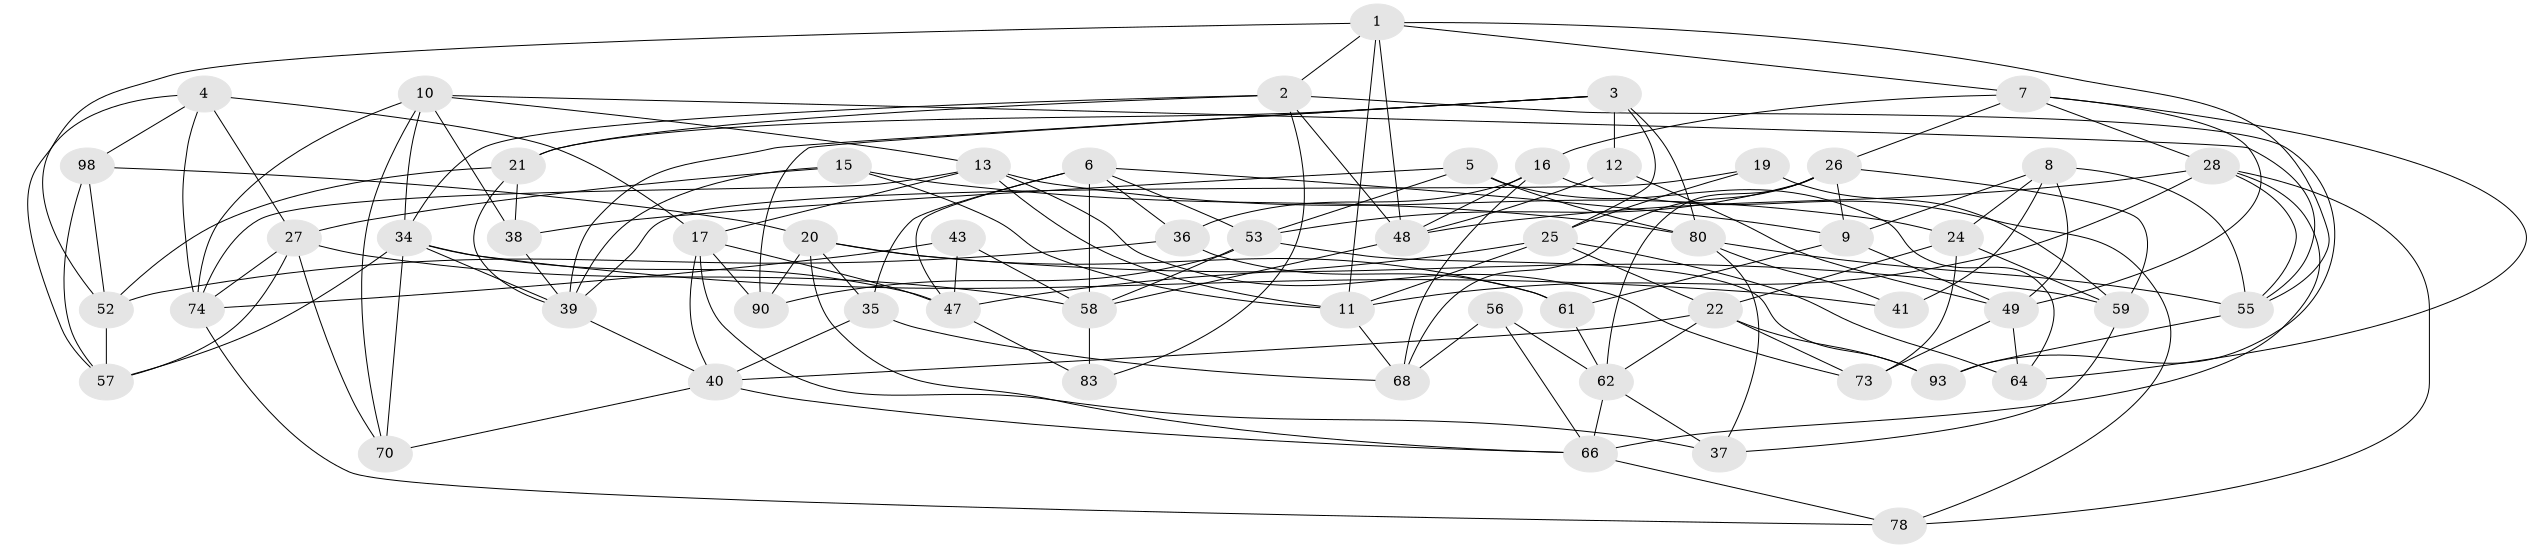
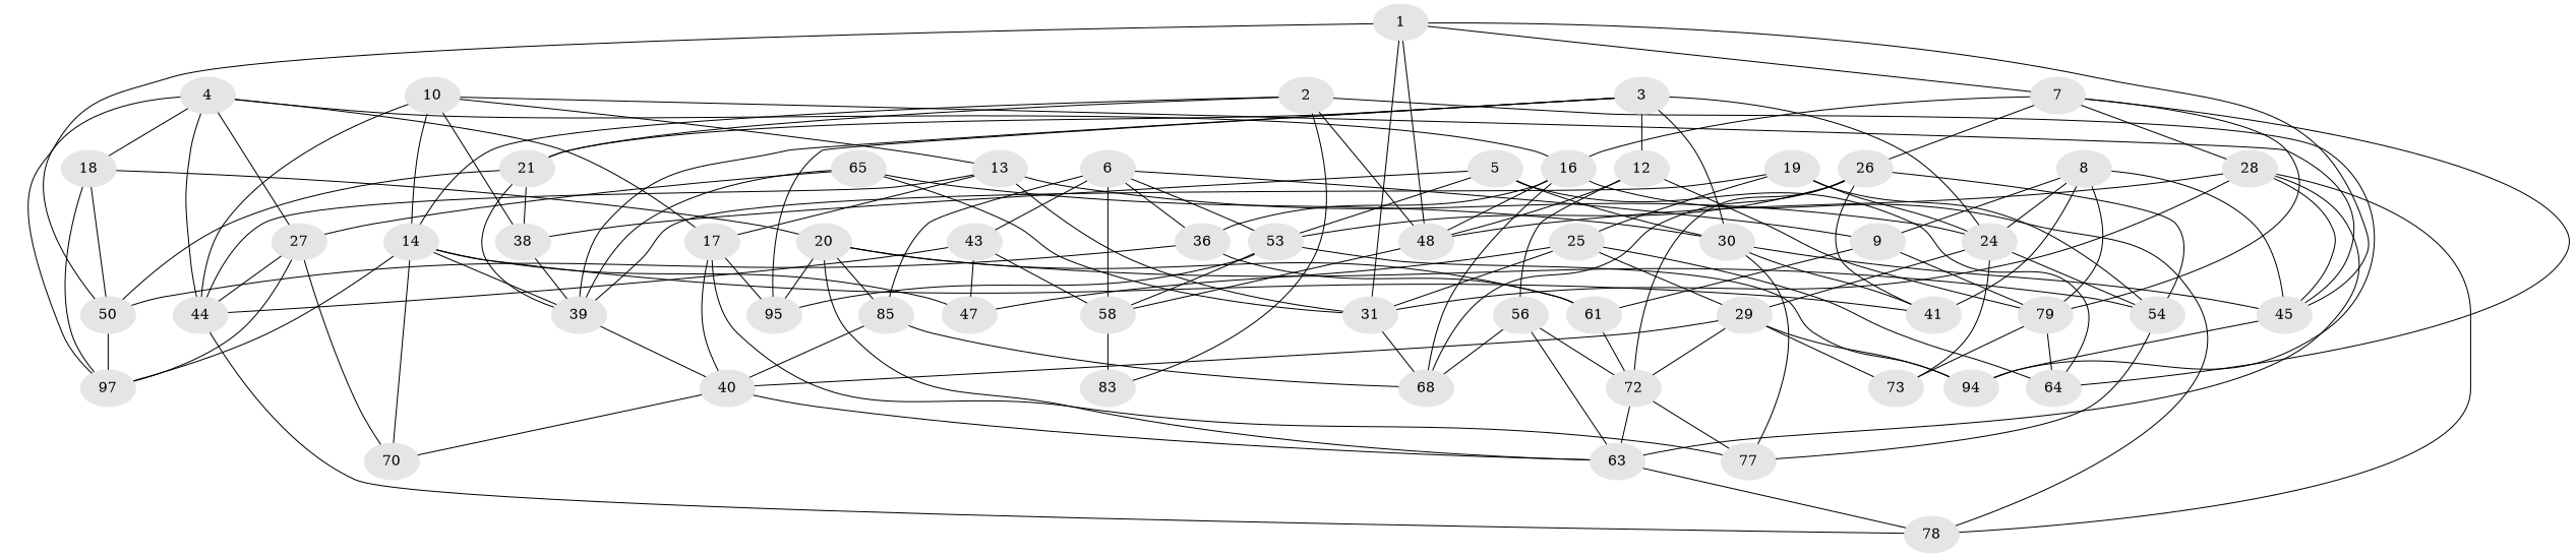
  graph {
    node [color=gray90 style=filled]
    1 [super="+45"]
    2 [super="+87"]
    7 [super="+34"]
-   31 [super="+51" label=11]
+   31 [super="+51"]
    48 [super="+85"]
-   50 [super="+69" label=52]
-   55 [super="+71"]
-   14 [super="+37" label=34]
+   50 [super="+69"]
+   55 [super="+71" label=45]
+   14 [super="+37"]
    21 [super="+33"]
    83
-   93
+   93 [label=94]
    16 [super="+22"]
    64
    26 [super="+42"]
    28 [super="+32"]
-   49 [super="+91"]
+   49 [super="+91" label=79]
    68 [super="+72"]
    58 [super="+92"]
-   57 [super="+89"]
+   57 [super="+89" label=97]
    39 [super="+80"]
    41
    70
    47 [super="+54"]
    38
    3 [super="+11"]
    12
    25 [super="+76"]
-   30 [super="+60" label=80]
-   90
+   30 [super="+60"]
+   90 [label=95]
    56
-   29 [super="+74" label=22]
-   77 [label=37]
+   29 [super="+74"]
+   77
    40 [super="+52"]
    4 [super="+94"]
    17 [super="+79"]
-   18 [label=98]
+   18
    27 [super="+65"]
-   44 [super="+75" label=74]
+   44 [super="+75"]
    36
    78
    20 [super="+46"]
    5
    53 [super="+82"]
    6 [super="+67"]
    9
-   35
+   35 [label=85]
    43
    61
-   59
-   62 [super="+66"]
-   63 [super="+81" label=66]
+   59 [label=54]
+   62 [super="+66" label=72]
+   63 [super="+81"]
    73
    8 [super="+86"]
    24 [super="+84"]
    10 [super="+23"]
    13 [super="+88"]
-   15
+   15 [label=65]
    19
-   1 -- 2
    1 -- 7
    1 -- 31
    1 -- 48
    1 -- 50
    1 -- 55
    2 -- 48
    2 -- 14
    2 -- 21
    2 -- 83
    2 -- 93
    7 -- 16
    7 -- 64
    7 -- 26
    7 -- 28
    7 -- 49
    31 -- 68
    48 -- 58
    50 -- 57 [weight=2]
    55 -- 93
    14 -- 57
    14 -- 39
    14 -- 41
    14 -- 70
    14 -- 47
    21 -- 50
    21 -- 39
    21 -- 38
    16 -- 48
    16 -- 68
    16 -- 36
    16 -- 78
    26 -- 68
-   26 -- 9
+   26 -- 41
    26 -- 53
    26 -- 59
    26 -- 62
    28 -- 31
    28 -- 48
    28 -- 55
    28 -- 78
    28 -- 63
    49 -- 64
    49 -- 73
    58 -- 83
    39 -- 40
-   47 -- 83
    38 -- 39
    3 -- 21
    3 -- 39
    3 -- 12
-   3 -- 25
+   3 -- 24
    3 -- 30
    3 -- 90
    12 -- 48
    12 -- 49
+   12 -- 56
    25 -- 31
    25 -- 64
    25 -- 47
    25 -- 29
    30 -- 55
    30 -- 41
    30 -- 77
    56 -- 68
    56 -- 62
    56 -- 63
    29 -- 93
    29 -- 40
    29 -- 62
    29 -- 73
    40 -- 70
    40 -- 63
+   4 -- 16
    4 -- 57
    4 -- 17
    4 -- 18
    4 -- 27
    4 -- 44
-   17 -- 47
    17 -- 90
    17 -- 77
    17 -- 40
    18 -- 50
    18 -- 57
    18 -- 20
-   27 -- 58
    27 -- 57
    27 -- 70
    27 -- 44
    44 -- 78
    36 -- 50
    36 -- 61
    20 -- 90
    20 -- 35
    20 -- 61
    20 -- 59
    20 -- 63
    5 -- 64
    5 -- 38
    5 -- 30
    5 -- 53
    53 -- 93
    53 -- 58
    53 -- 90
    6 -- 58
    6 -- 36
    6 -- 53
    6 -- 9
    6 -- 35
-   6 -- 47
+   6 -- 43
    9 -- 49
    9 -- 61
    35 -- 68
    35 -- 40
    43 -- 58
    43 -- 47
    43 -- 44
    61 -- 62
    59 -- 77
    62 -- 77
    62 -- 63
    63 -- 78
    8 -- 55
    8 -- 49
    8 -- 41
    8 -- 9
    8 -- 24
    24 -- 29
    24 -- 59
    24 -- 73
    10 -- 55
    10 -- 14
-   10 -- 70
    10 -- 38
    10 -- 44
    10 -- 13
    13 -- 31
    13 -- 17
    13 -- 44
-   13 -- 73
    13 -- 24
    15 -- 31
    15 -- 39
    15 -- 30
    15 -- 27
    19 -- 39
    19 -- 25
    19 -- 59
+   19 -- 24
  }
